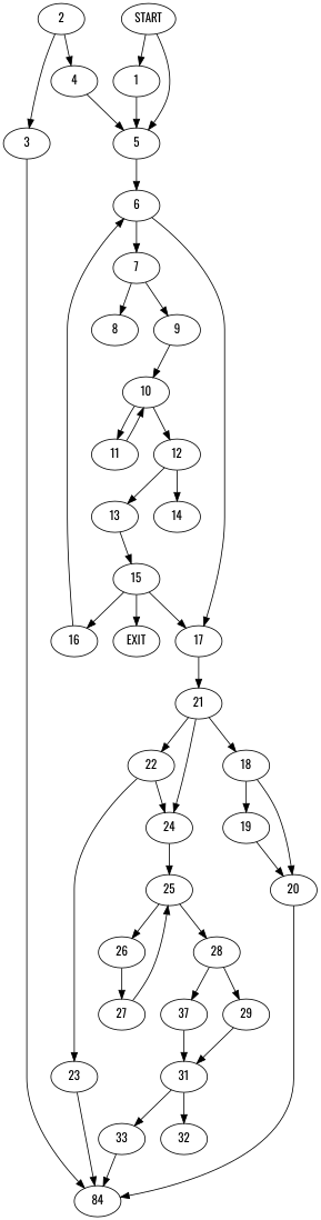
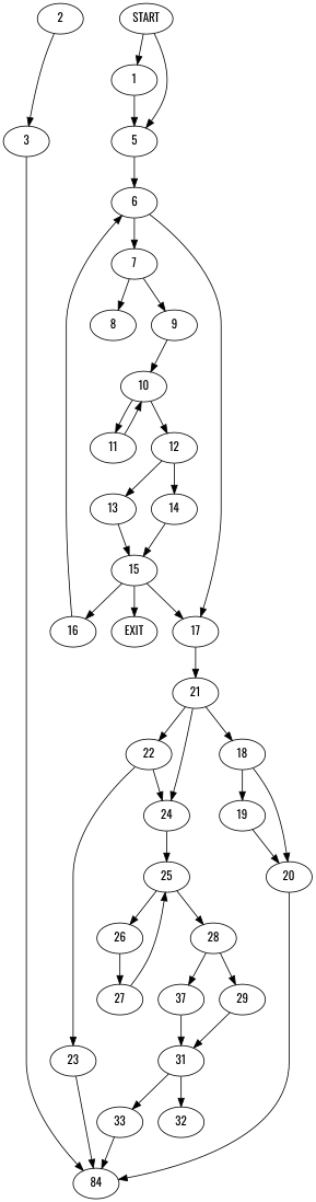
  digraph {
    fontname=Oswald
    node [fontname=Oswald]
    edge [fontname=Oswald]
    n1 [label=START]
    1
    5
    2
    3
-   4
    6
    n8 [label=84]
    7
    17
    8
    9
    21
    10
    11
    12
    13
    14
    15
    16
    n21 [label=EXIT]
    18
    19
    20
    22
    24
    23
    25
    26
    28
    27
    29
    n33 [label=37]
    31
    32
    33
    n1 -> 1
    n1 -> 5
    1 -> 5
    5 -> 6
    2 -> 3
-   2 -> 4
    3 -> n8
-   4 -> 5
    6 -> 7
    6 -> 17
    7 -> 8
    7 -> 9
    17 -> 21
    9 -> 10
    21 -> 18
    21 -> 22
    21 -> 24
    10 -> 11
    10 -> 12
    11 -> 10
    12 -> 13
    12 -> 14
    13 -> 15
+   14 -> 15
    15 -> 17 [tailport=s2]
    15 -> 16
    15 -> n21
    16 -> 6
    18 -> 19
    18 -> 20
    19 -> 20
    20 -> n8
    22 -> 24
    22 -> 23
    24 -> 25
    23 -> n8
    25 -> 26
    25 -> 28
    26 -> 27
    28 -> 29
    28 -> n33
    27 -> 25
    29 -> 31
    n33 -> 31
    31 -> 32
    31 -> 33
    33 -> n8
  }
